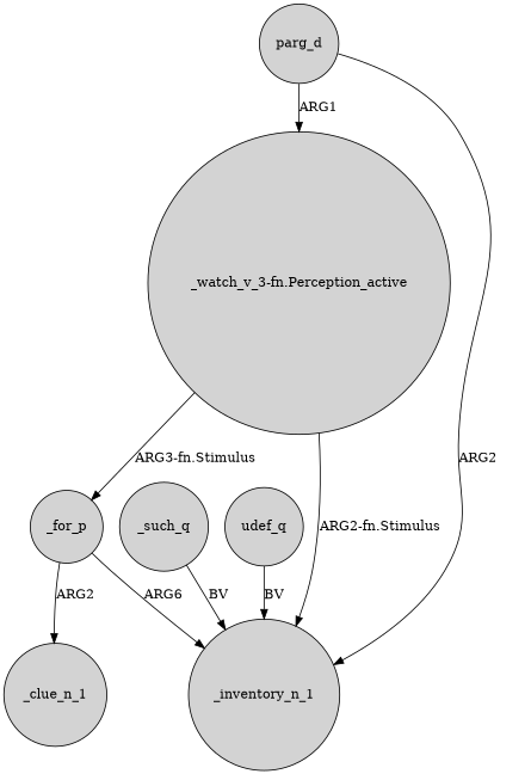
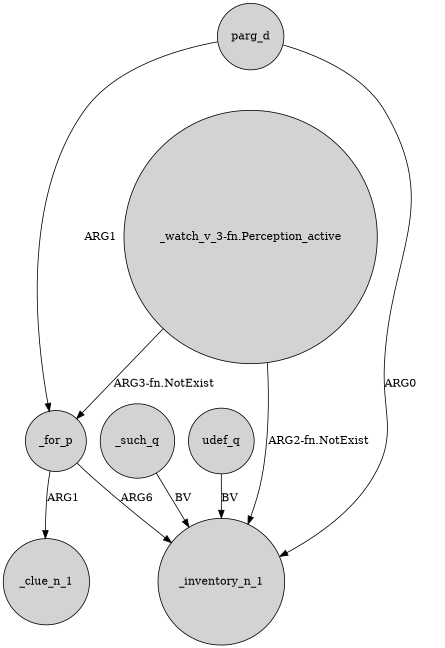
  digraph {
    node [shape=circle style=filled]
    n1 [label="_watch_v_3-fn.Perception_active"]
    _for_p
    _inventory_n_1
    _clue_n_1
    _such_q
    parg_d
    udef_q
-   n1 -> _for_p [label="ARG3-fn.Stimulus"]
-   n1 -> _inventory_n_1 [label="ARG2-fn.Stimulus"]
+   n1 -> _for_p [label="ARG3-fn.NotExist"]
+   n1 -> _inventory_n_1 [label="ARG2-fn.NotExist"]
    _for_p -> _inventory_n_1 [label=ARG6]
-   _for_p -> _clue_n_1 [label=ARG2]
+   _for_p -> _clue_n_1 [label=ARG1]
    _such_q -> _inventory_n_1 [label=BV]
-   parg_d -> n1 [label=ARG1]
-   parg_d -> _inventory_n_1 [label=ARG2]
+   parg_d -> _for_p [label=ARG1]
+   parg_d -> _inventory_n_1 [label=ARG0]
    udef_q -> _inventory_n_1 [label=BV]
  }
